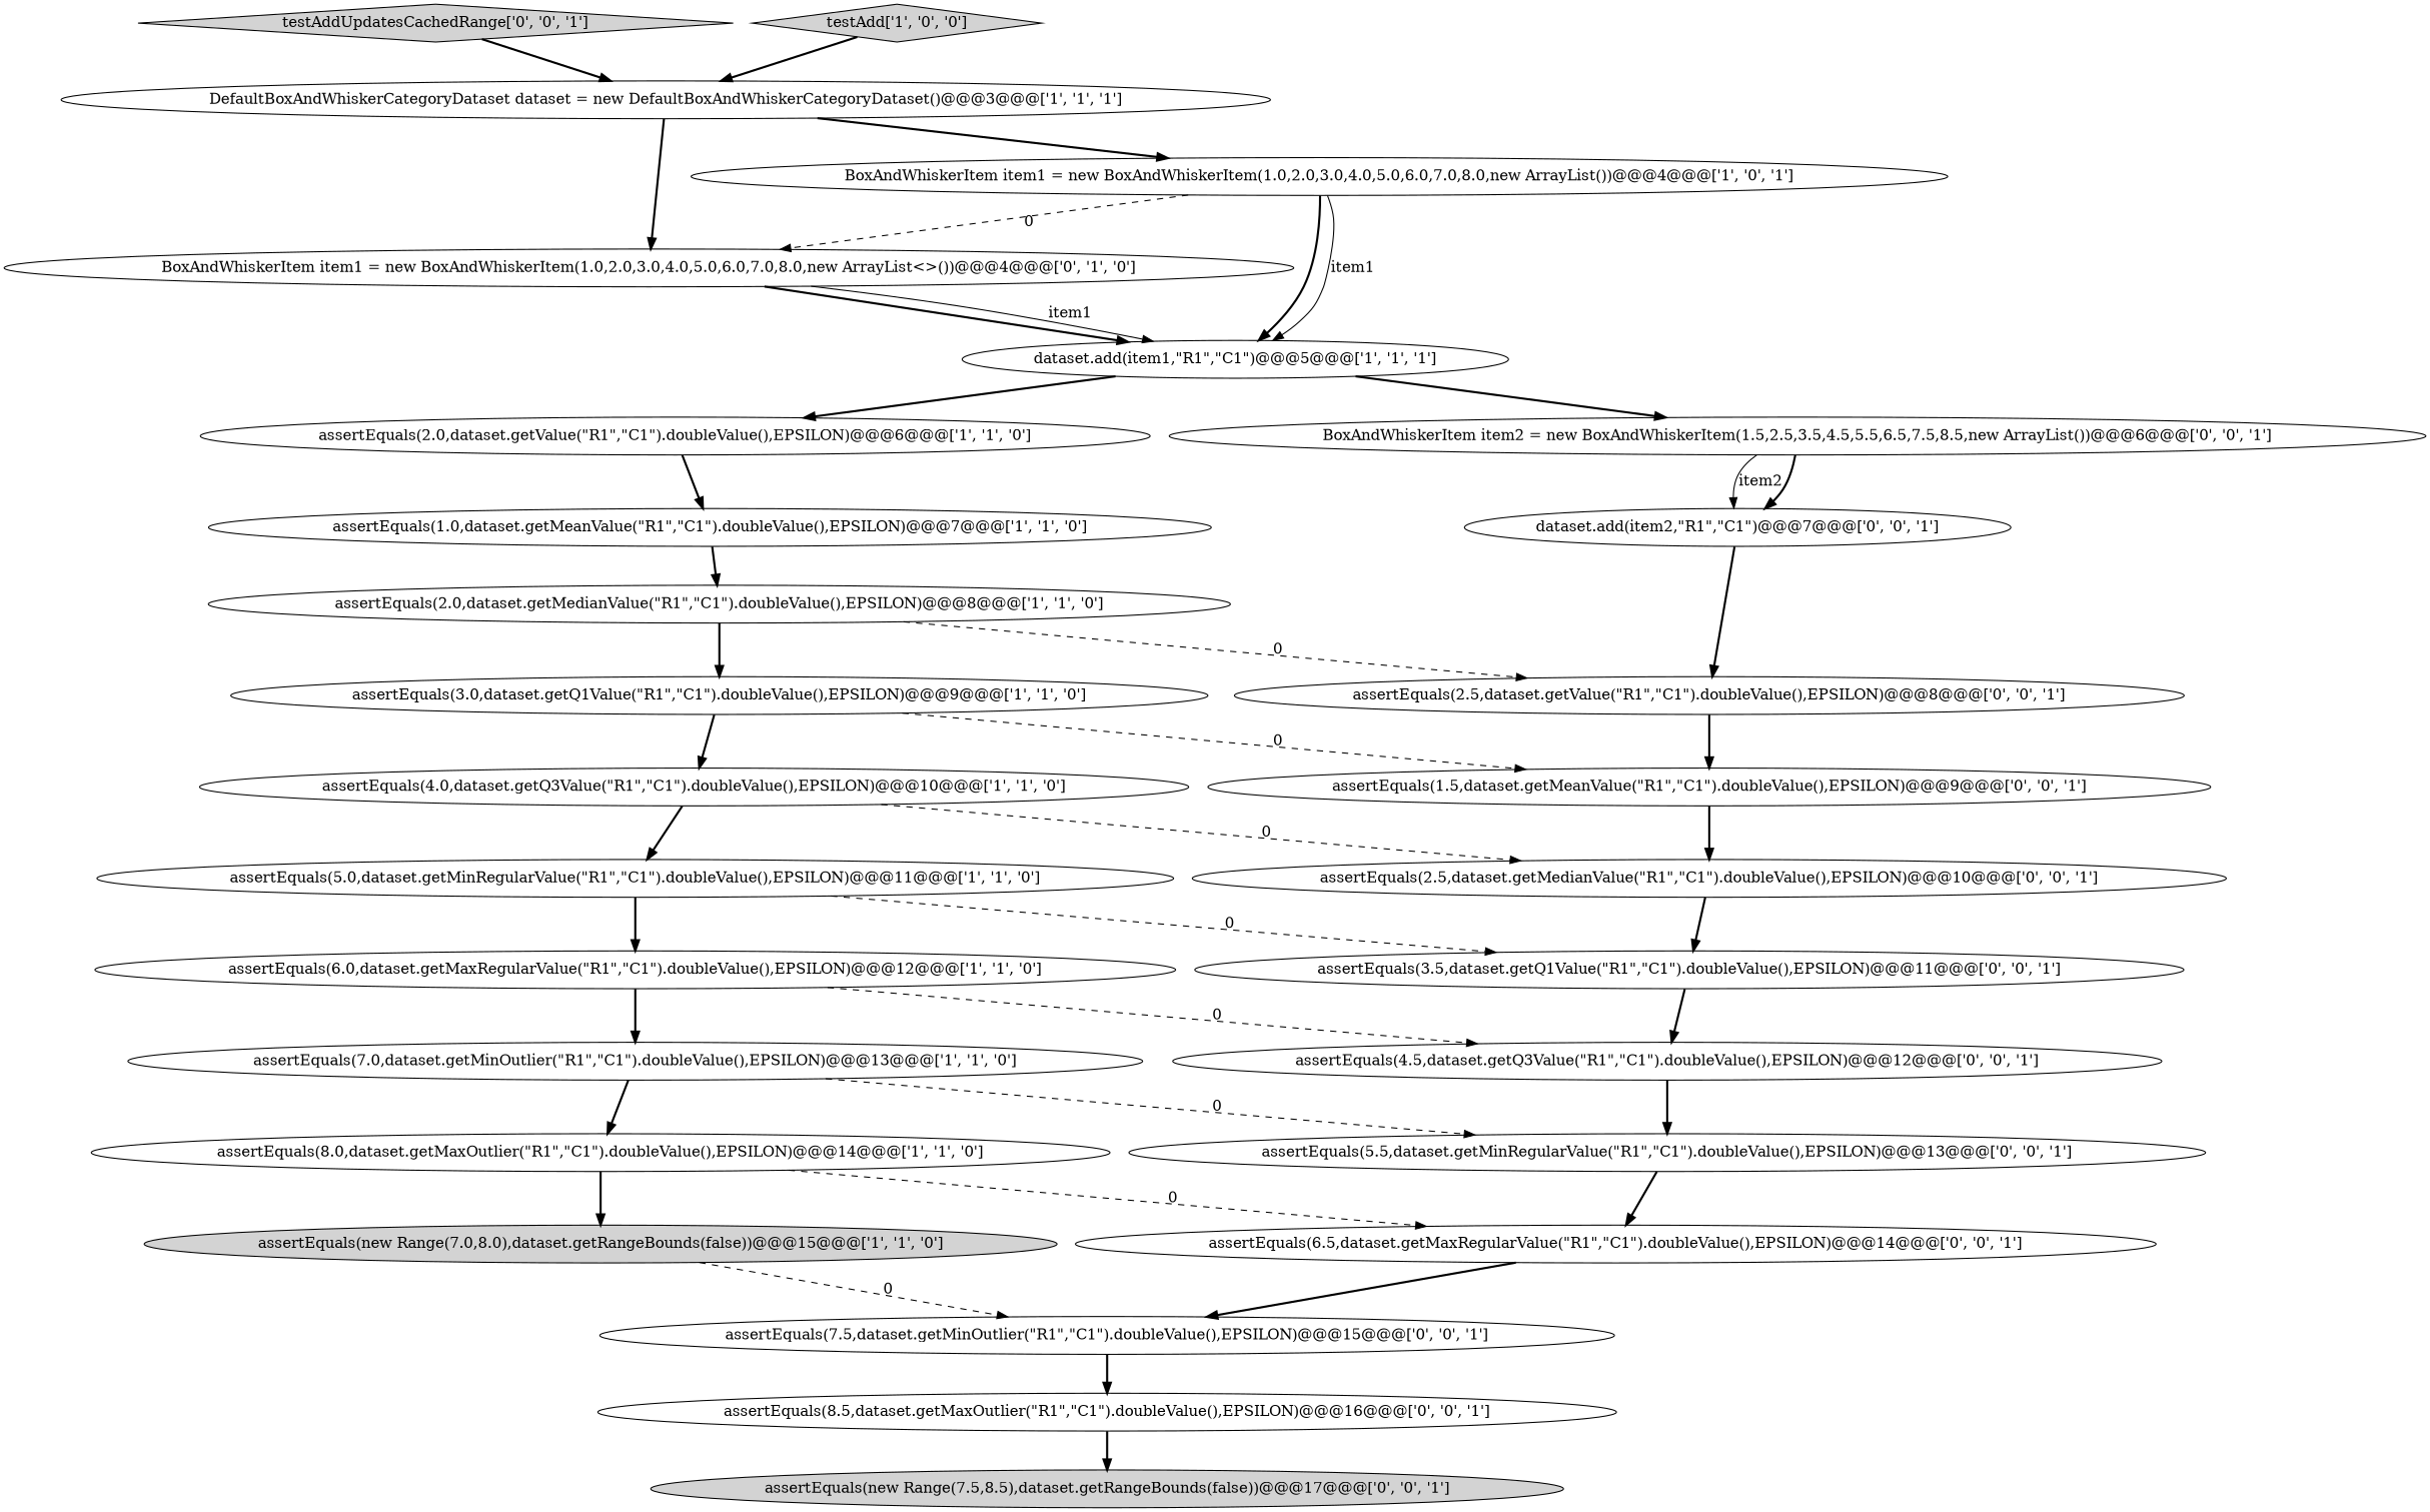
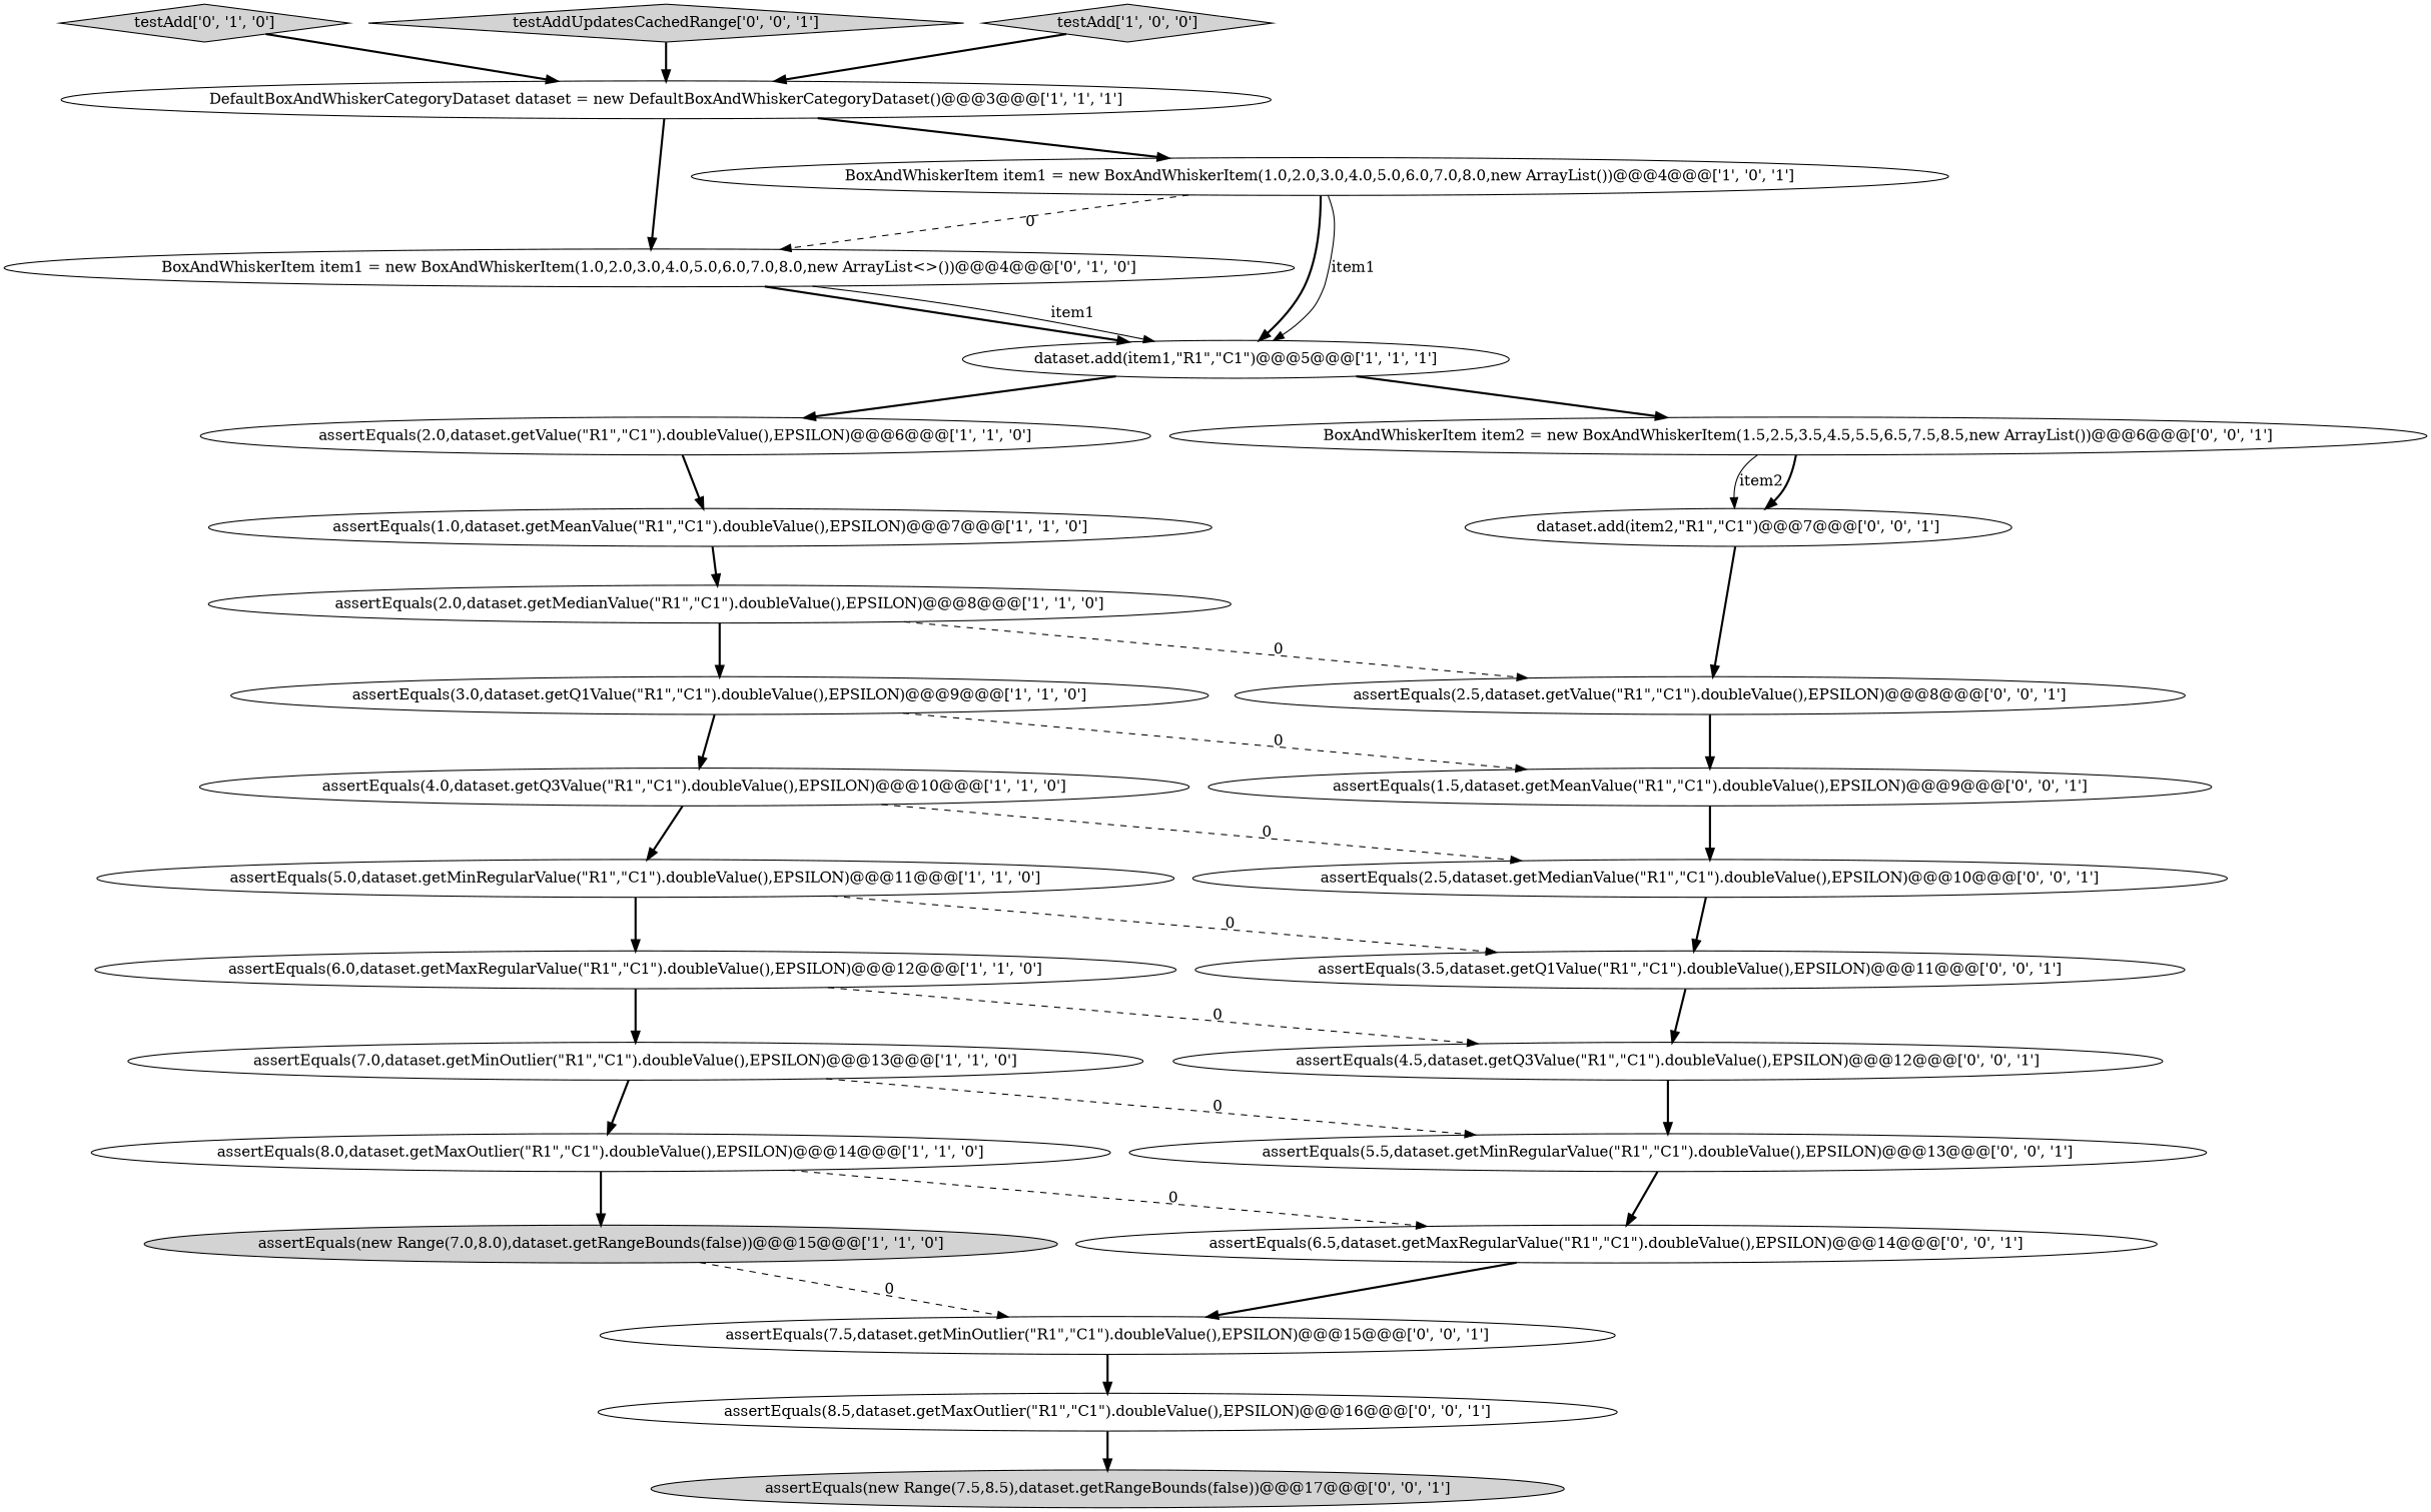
  digraph {
    node [fillcolor=white shape=ellipse style=filled]
    edge [style=bold]
    n1 [label="assertEquals(2.5,dataset.getMedianValue(\"R1\",\"C1\").doubleValue(),EPSILON)@@@10@@@['0', '0', '1']"]
    n2 [label="assertEquals(3.5,dataset.getQ1Value(\"R1\",\"C1\").doubleValue(),EPSILON)@@@11@@@['0', '0', '1']"]
+   n3 [fillcolor=lightgray label="testAdd['0', '1', '0']" shape=diamond]
    n4 [label="DefaultBoxAndWhiskerCategoryDataset dataset = new DefaultBoxAndWhiskerCategoryDataset()@@@3@@@['1', '1', '1']"]
    n5 [label="assertEquals(7.0,dataset.getMinOutlier(\"R1\",\"C1\").doubleValue(),EPSILON)@@@13@@@['1', '1', '0']"]
    n6 [label="assertEquals(8.0,dataset.getMaxOutlier(\"R1\",\"C1\").doubleValue(),EPSILON)@@@14@@@['1', '1', '0']"]
    n7 [label="assertEquals(5.5,dataset.getMinRegularValue(\"R1\",\"C1\").doubleValue(),EPSILON)@@@13@@@['0', '0', '1']"]
    n8 [fillcolor=lightgray label="assertEquals(new Range(7.0,8.0),dataset.getRangeBounds(false))@@@15@@@['1', '1', '0']"]
    n9 [label="assertEquals(7.5,dataset.getMinOutlier(\"R1\",\"C1\").doubleValue(),EPSILON)@@@15@@@['0', '0', '1']"]
    n10 [label="assertEquals(4.5,dataset.getQ3Value(\"R1\",\"C1\").doubleValue(),EPSILON)@@@12@@@['0', '0', '1']"]
    n11 [label="dataset.add(item2,\"R1\",\"C1\")@@@7@@@['0', '0', '1']"]
    n12 [label="assertEquals(2.5,dataset.getValue(\"R1\",\"C1\").doubleValue(),EPSILON)@@@8@@@['0', '0', '1']"]
    n13 [label="assertEquals(3.0,dataset.getQ1Value(\"R1\",\"C1\").doubleValue(),EPSILON)@@@9@@@['1', '1', '0']"]
    n14 [label="assertEquals(1.5,dataset.getMeanValue(\"R1\",\"C1\").doubleValue(),EPSILON)@@@9@@@['0', '0', '1']"]
    n15 [label="assertEquals(4.0,dataset.getQ3Value(\"R1\",\"C1\").doubleValue(),EPSILON)@@@10@@@['1', '1', '0']"]
    n16 [label="assertEquals(6.0,dataset.getMaxRegularValue(\"R1\",\"C1\").doubleValue(),EPSILON)@@@12@@@['1', '1', '0']"]
    n17 [fillcolor=lightgray label="testAddUpdatesCachedRange['0', '0', '1']" shape=diamond]
    n18 [fillcolor=lightgray label="assertEquals(new Range(7.5,8.5),dataset.getRangeBounds(false))@@@17@@@['0', '0', '1']"]
    n19 [label="BoxAndWhiskerItem item1 = new BoxAndWhiskerItem(1.0,2.0,3.0,4.0,5.0,6.0,7.0,8.0,new ArrayList<>())@@@4@@@['0', '1', '0']"]
    n20 [label="dataset.add(item1,\"R1\",\"C1\")@@@5@@@['1', '1', '1']"]
    n21 [label="assertEquals(2.0,dataset.getMedianValue(\"R1\",\"C1\").doubleValue(),EPSILON)@@@8@@@['1', '1', '0']"]
    n22 [label="assertEquals(2.0,dataset.getValue(\"R1\",\"C1\").doubleValue(),EPSILON)@@@6@@@['1', '1', '0']"]
    n23 [label="assertEquals(1.0,dataset.getMeanValue(\"R1\",\"C1\").doubleValue(),EPSILON)@@@7@@@['1', '1', '0']"]
    n24 [label="assertEquals(5.0,dataset.getMinRegularValue(\"R1\",\"C1\").doubleValue(),EPSILON)@@@11@@@['1', '1', '0']"]
    n25 [label="assertEquals(6.5,dataset.getMaxRegularValue(\"R1\",\"C1\").doubleValue(),EPSILON)@@@14@@@['0', '0', '1']"]
    n26 [label="BoxAndWhiskerItem item2 = new BoxAndWhiskerItem(1.5,2.5,3.5,4.5,5.5,6.5,7.5,8.5,new ArrayList())@@@6@@@['0', '0', '1']"]
    n27 [label="BoxAndWhiskerItem item1 = new BoxAndWhiskerItem(1.0,2.0,3.0,4.0,5.0,6.0,7.0,8.0,new ArrayList())@@@4@@@['1', '0', '1']"]
    n28 [label="assertEquals(8.5,dataset.getMaxOutlier(\"R1\",\"C1\").doubleValue(),EPSILON)@@@16@@@['0', '0', '1']"]
    n29 [fillcolor=lightgray label="testAdd['1', '0', '0']" shape=diamond]
    n1 -> n2
    n2 -> n10
+   n3 -> n4
    n4 -> n19
    n4 -> n27
    n5 -> n6
    n5 -> n7 [label=0 style=dashed]
    n6 -> n8
    n6 -> n25 [label=0 style=dashed]
    n7 -> n25
    n8 -> n9 [label=0 style=dashed]
    n9 -> n28
    n10 -> n7
    n11 -> n12
    n12 -> n14
    n13 -> n14 [label=0 style=dashed]
    n13 -> n15
    n14 -> n1
    n15 -> n1 [label=0 style=dashed]
    n15 -> n24
    n16 -> n5
    n16 -> n10 [label=0 style=dashed]
    n17 -> n4
    n19 -> n20
    n19 -> n20 [label=item1 style=solid]
    n20 -> n22
    n20 -> n26
    n21 -> n12 [label=0 style=dashed]
    n21 -> n13
    n22 -> n23
    n23 -> n21
    n24 -> n2 [label=0 style=dashed]
    n24 -> n16
    n25 -> n9
    n26 -> n11 [label=item2 style=solid]
    n26 -> n11
    n27 -> n19 [label=0 style=dashed]
    n27 -> n20
    n27 -> n20 [label=item1 style=solid]
    n28 -> n18
    n29 -> n4
  }
